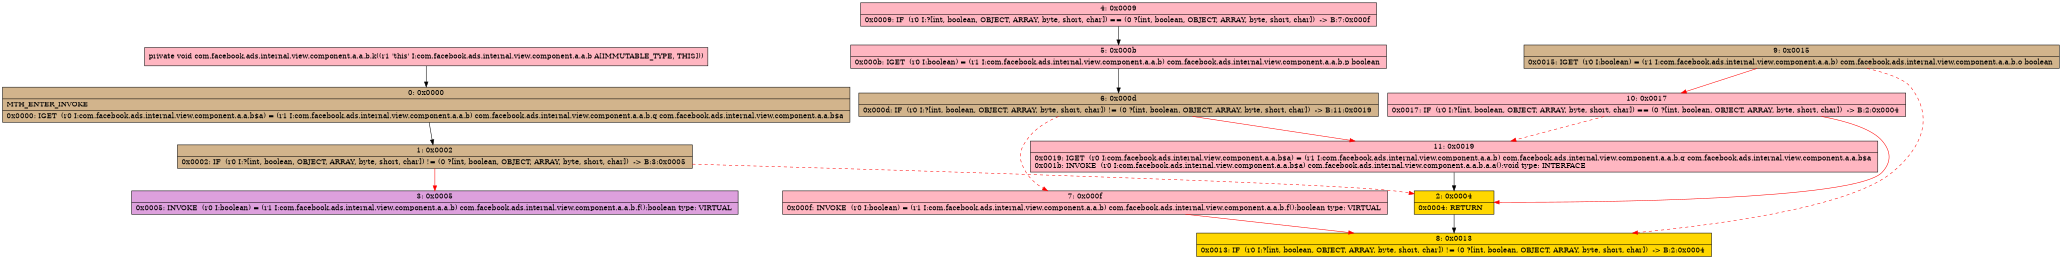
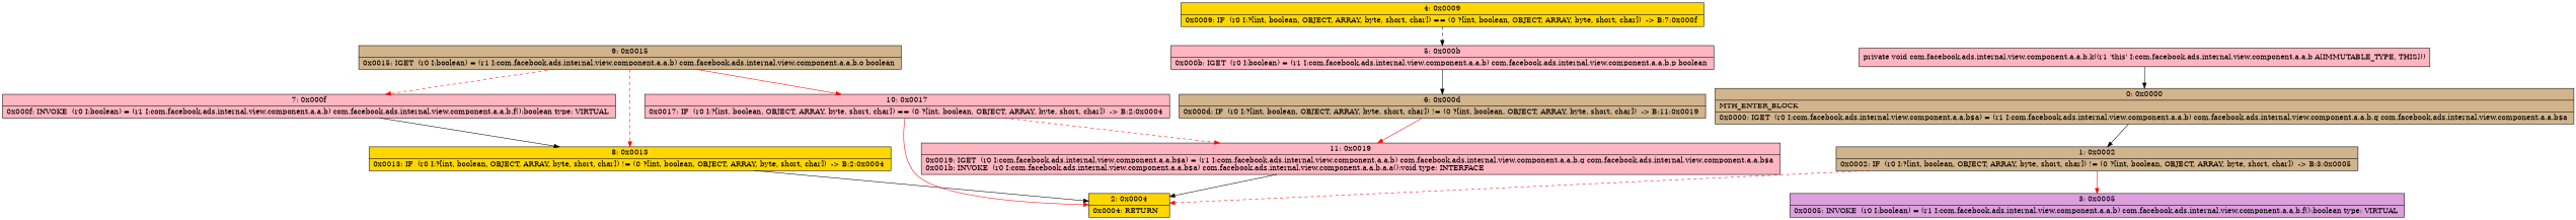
  digraph {
    node [fillcolor=lightpink shape=record style=filled]
    edge [color=red]
-   n1 [fillcolor=tan label="{0\:\ 0x0000|MTH_ENTER_INVOKE\l|0x0000: IGET  (r0 I:com.facebook.ads.internal.view.component.a.a.b$a) = (r1 I:com.facebook.ads.internal.view.component.a.a.b) com.facebook.ads.internal.view.component.a.a.b.q com.facebook.ads.internal.view.component.a.a.b$a \l}"]
+   n1 [fillcolor=tan label="{0\:\ 0x0000|MTH_ENTER_BLOCK\l|0x0000: IGET  (r0 I:com.facebook.ads.internal.view.component.a.a.b$a) = (r1 I:com.facebook.ads.internal.view.component.a.a.b) com.facebook.ads.internal.view.component.a.a.b.q com.facebook.ads.internal.view.component.a.a.b$a \l}"]
    n2 [fillcolor=tan label="{1\:\ 0x0002|0x0002: IF  (r0 I:?[int, boolean, OBJECT, ARRAY, byte, short, char]) != (0 ?[int, boolean, OBJECT, ARRAY, byte, short, char])  \-\> B:3:0x0005 \l}"]
    n3 [fillcolor=gold label="{2\:\ 0x0004|0x0004: RETURN   \l}"]
    n4 [fillcolor=plum label="{3\:\ 0x0005|0x0005: INVOKE  (r0 I:boolean) = (r1 I:com.facebook.ads.internal.view.component.a.a.b) com.facebook.ads.internal.view.component.a.a.b.f():boolean type: VIRTUAL \l}"]
-   n5 [label="{4\:\ 0x0009|0x0009: IF  (r0 I:?[int, boolean, OBJECT, ARRAY, byte, short, char]) == (0 ?[int, boolean, OBJECT, ARRAY, byte, short, char])  \-\> B:7:0x000f \l}"]
+   n5 [fillcolor=gold label="{4\:\ 0x0009|0x0009: IF  (r0 I:?[int, boolean, OBJECT, ARRAY, byte, short, char]) == (0 ?[int, boolean, OBJECT, ARRAY, byte, short, char])  \-\> B:7:0x000f \l}"]
    n6 [label="{5\:\ 0x000b|0x000b: IGET  (r0 I:boolean) = (r1 I:com.facebook.ads.internal.view.component.a.a.b) com.facebook.ads.internal.view.component.a.a.b.p boolean \l}"]
    n7 [fillcolor=tan label="{6\:\ 0x000d|0x000d: IF  (r0 I:?[int, boolean, OBJECT, ARRAY, byte, short, char]) != (0 ?[int, boolean, OBJECT, ARRAY, byte, short, char])  \-\> B:11:0x0019 \l}"]
    n8 [label="{7\:\ 0x000f|0x000f: INVOKE  (r0 I:boolean) = (r1 I:com.facebook.ads.internal.view.component.a.a.b) com.facebook.ads.internal.view.component.a.a.b.f():boolean type: VIRTUAL \l}"]
    n9 [fillcolor=gold label="{8\:\ 0x0013|0x0013: IF  (r0 I:?[int, boolean, OBJECT, ARRAY, byte, short, char]) != (0 ?[int, boolean, OBJECT, ARRAY, byte, short, char])  \-\> B:2:0x0004 \l}"]
    n10 [label="{11\:\ 0x0019|0x0019: IGET  (r0 I:com.facebook.ads.internal.view.component.a.a.b$a) = (r1 I:com.facebook.ads.internal.view.component.a.a.b) com.facebook.ads.internal.view.component.a.a.b.q com.facebook.ads.internal.view.component.a.a.b$a \l0x001b: INVOKE  (r0 I:com.facebook.ads.internal.view.component.a.a.b$a) com.facebook.ads.internal.view.component.a.a.b.a.a():void type: INTERFACE \l}"]
    n11 [fillcolor=tan label="{9\:\ 0x0015|0x0015: IGET  (r0 I:boolean) = (r1 I:com.facebook.ads.internal.view.component.a.a.b) com.facebook.ads.internal.view.component.a.a.b.o boolean \l}"]
    n12 [label="{10\:\ 0x0017|0x0017: IF  (r0 I:?[int, boolean, OBJECT, ARRAY, byte, short, char]) == (0 ?[int, boolean, OBJECT, ARRAY, byte, short, char])  \-\> B:2:0x0004 \l}"]
    n13 [label="{private void com.facebook.ads.internal.view.component.a.a.b.k((r1 'this' I:com.facebook.ads.internal.view.component.a.a.b A[IMMUTABLE_TYPE, THIS])) }"]
    n1 -> n2 [color=black]
    n2 -> n3 [style=dashed]
    n2 -> n4
-   n5 -> n6 [color=black style=solid]
+   n5 -> n6 [color=black style=dashed]
    n6 -> n7 [color=black]
-   n7 -> n8 [style=dashed]
+   n11 -> n8 [style=dashed]
    n7 -> n10
-   n8 -> n9
-   n3 -> n9 [color=black]
+   n8 -> n9 [color=black]
+   n9 -> n3 [color=black]
    n10 -> n3 [color=black]
    n11 -> n9 [style=dashed]
    n11 -> n12
    n12 -> n3
    n12 -> n10 [style=dashed]
    n13 -> n1 [color=black]
  }
